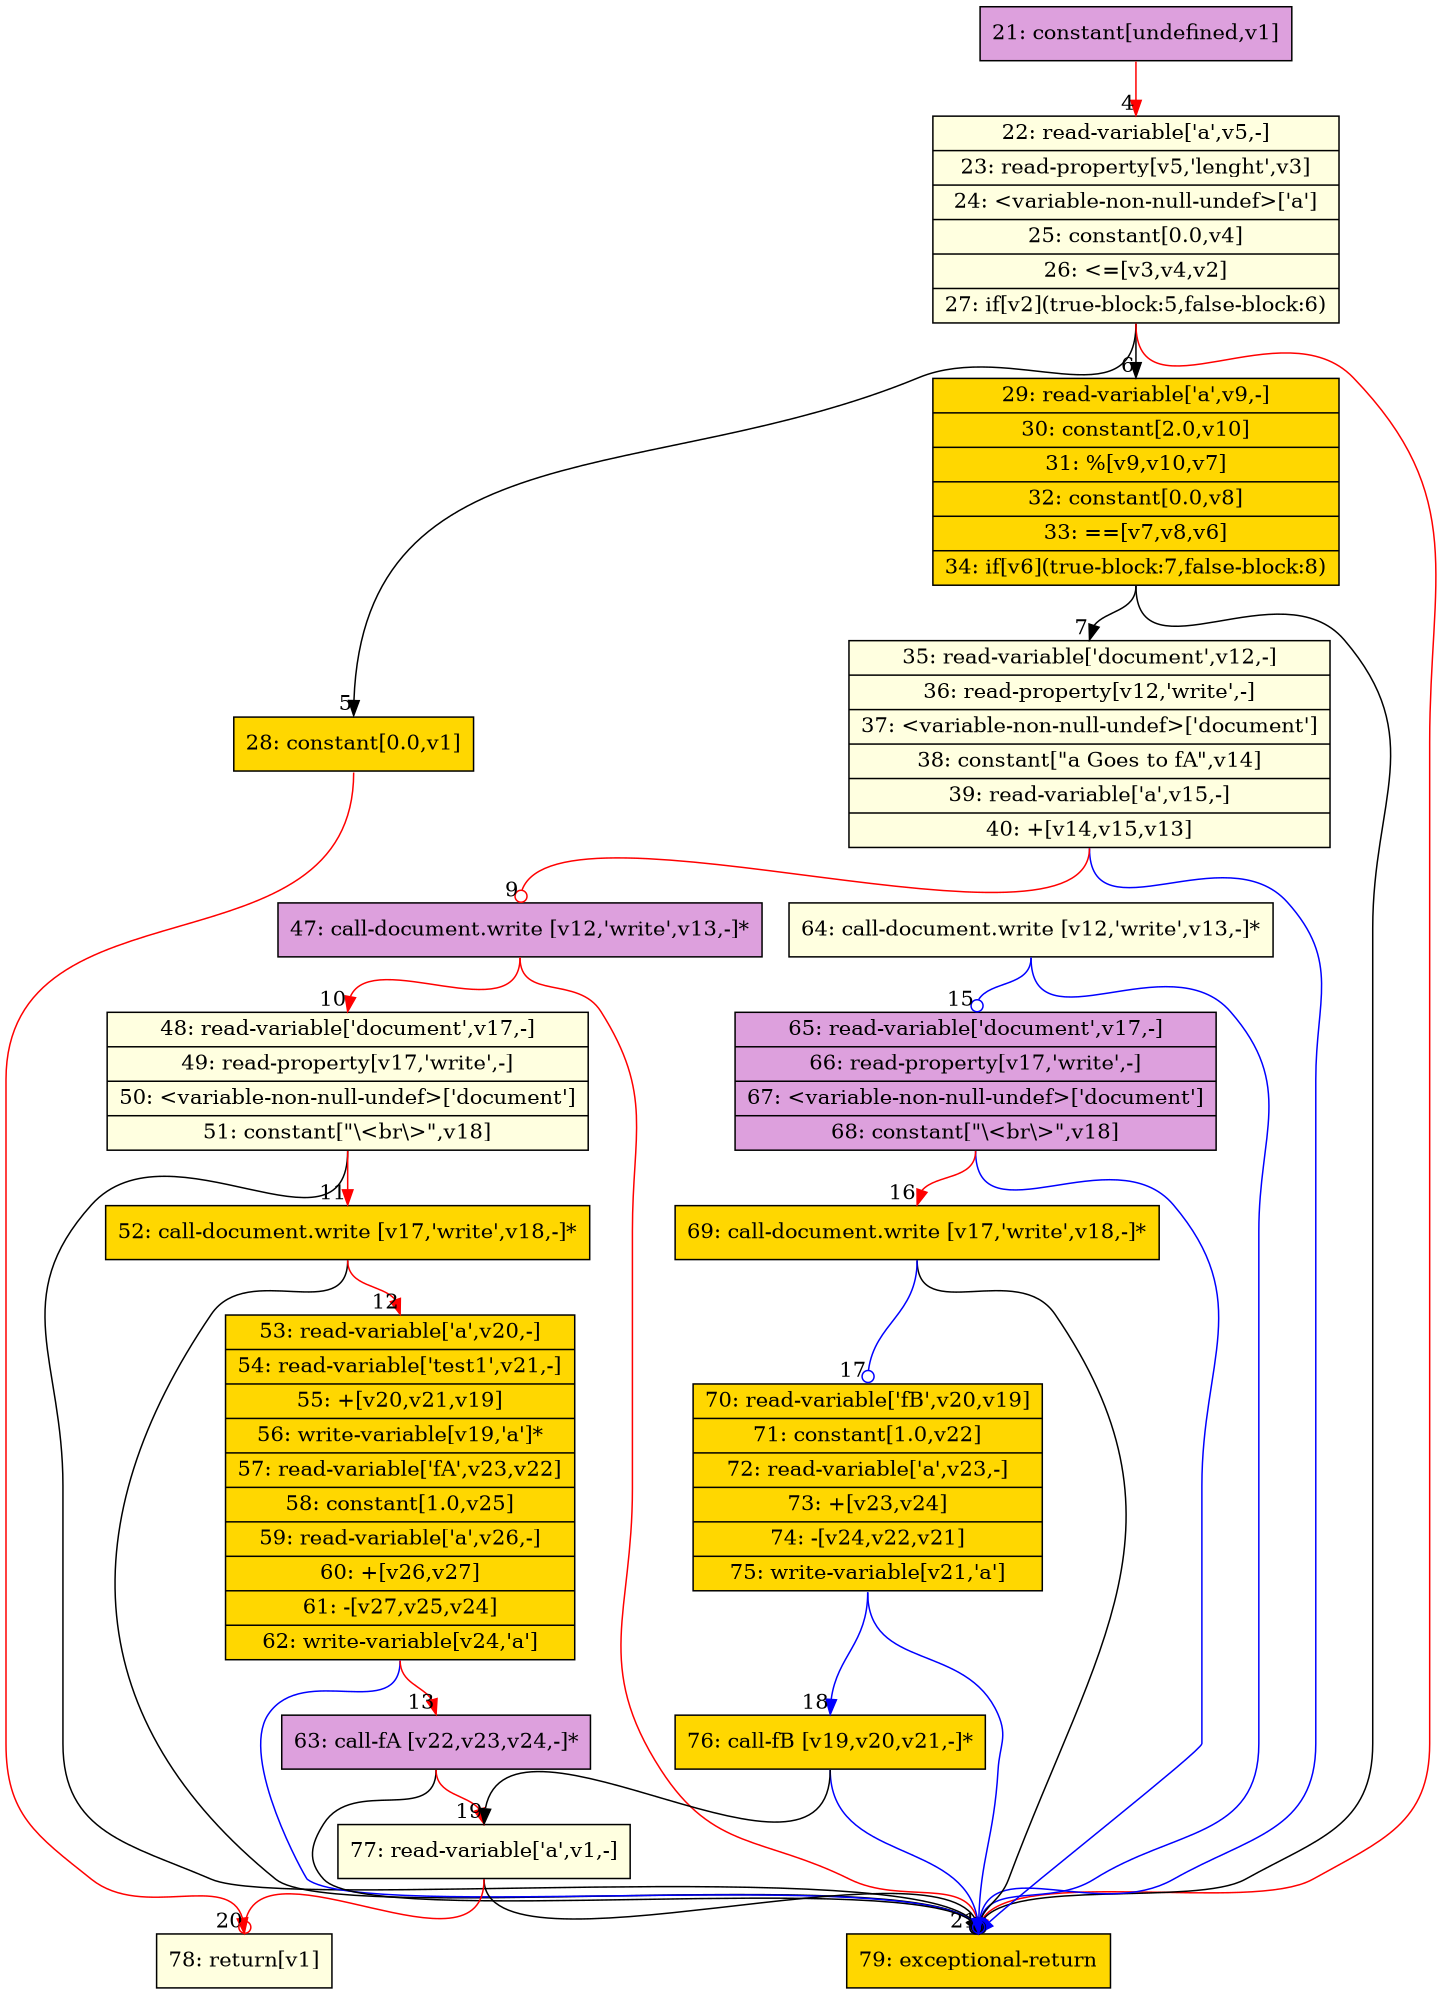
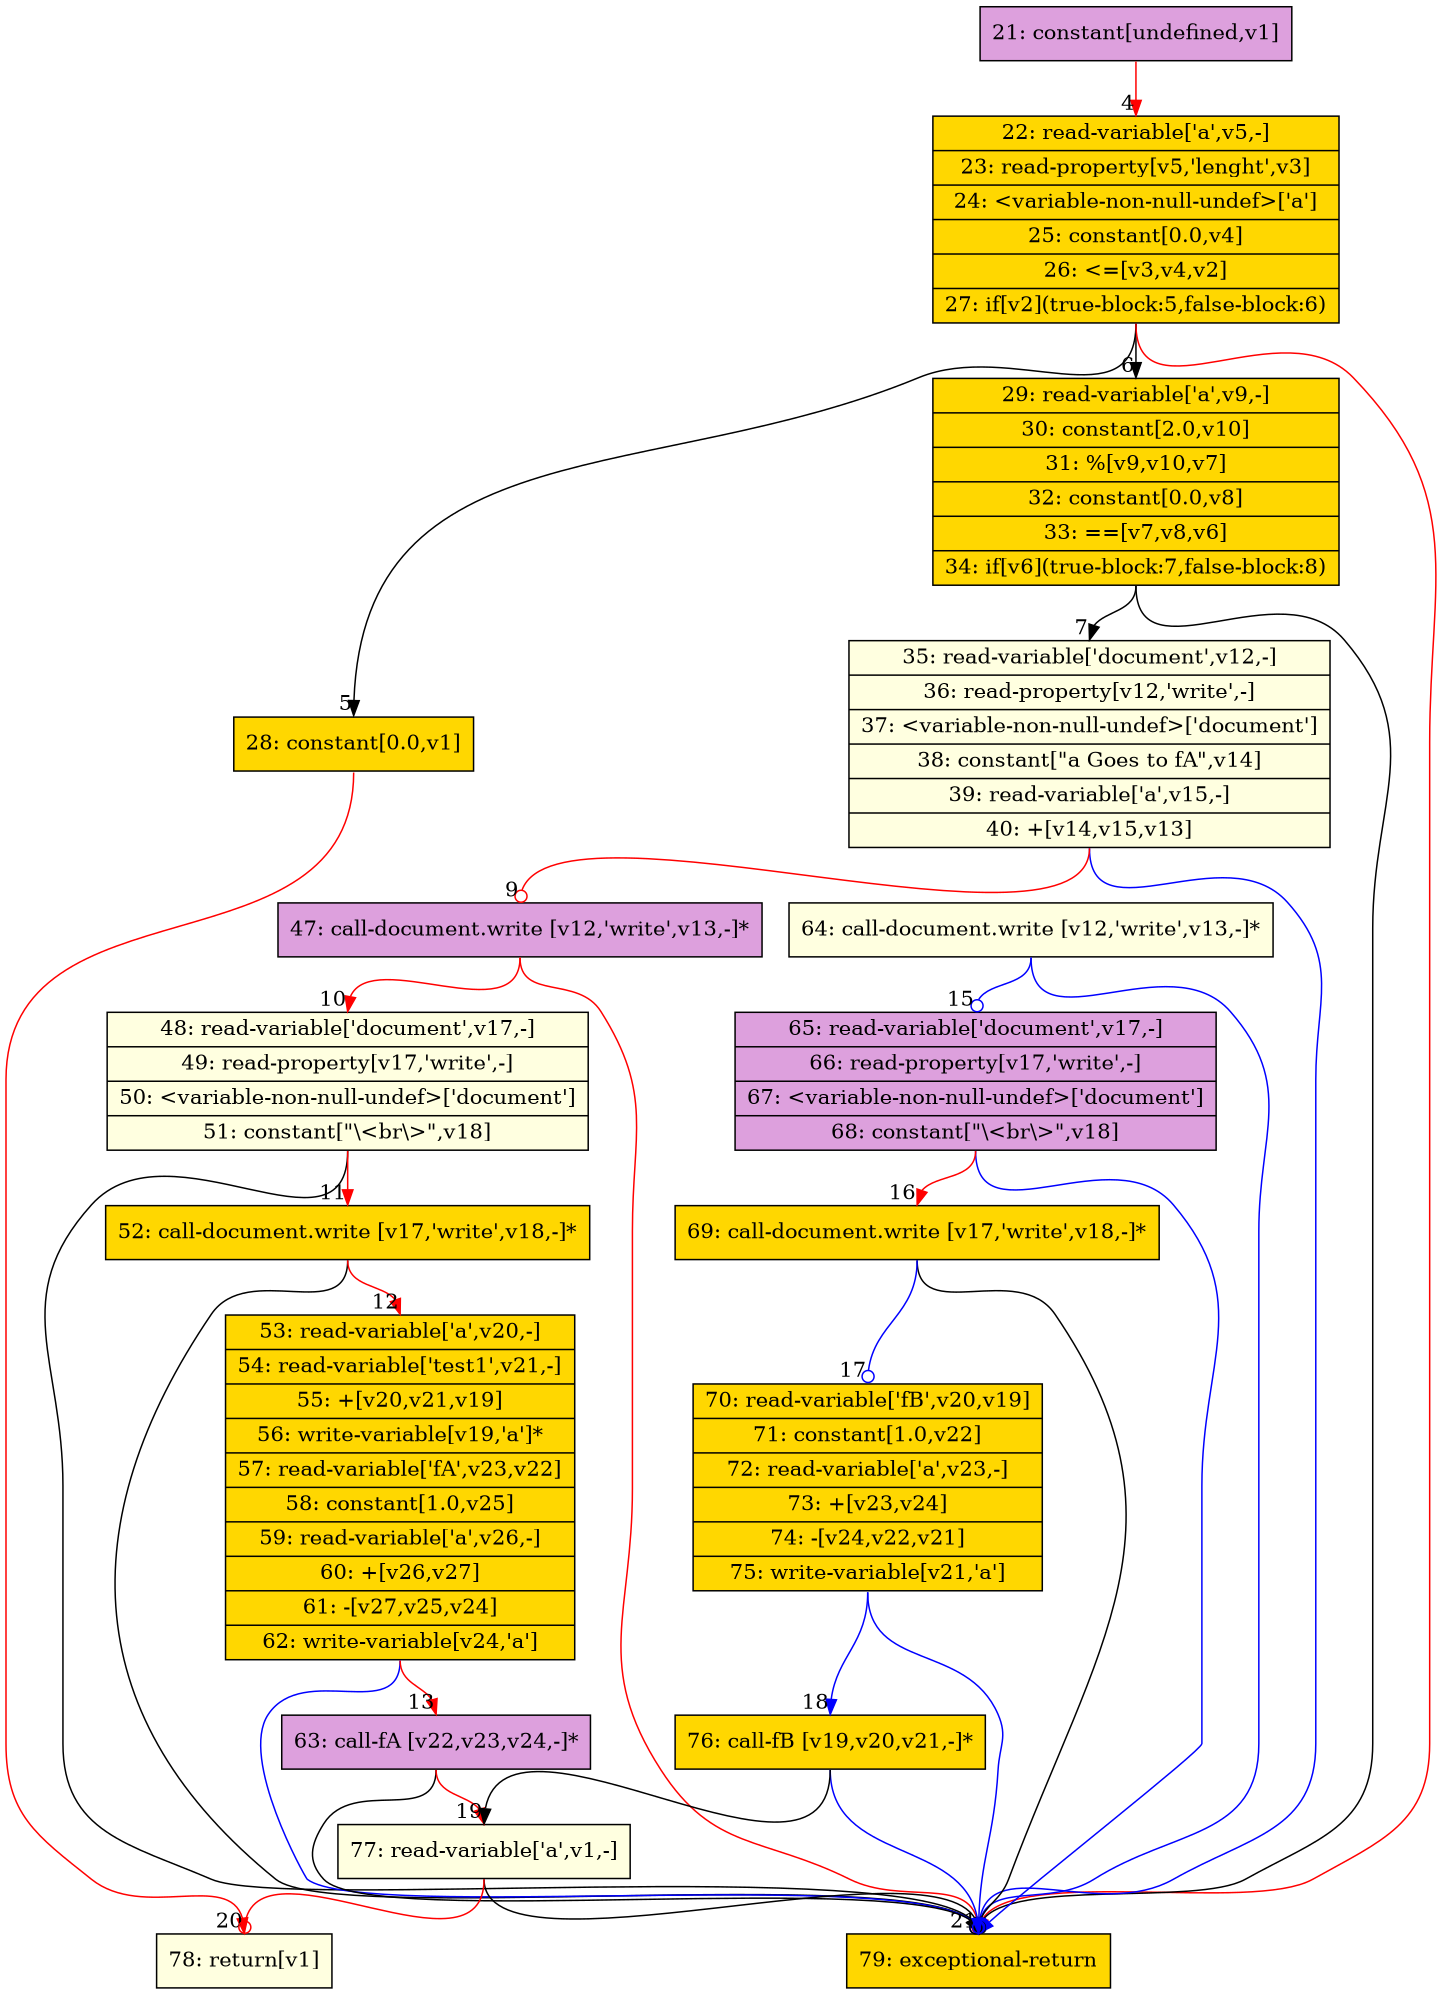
  digraph {
    rankdir=TD
    node [fillcolor=gold shape=record style=filled]
    edge [arrowhead=normal color=red headport=n tailport=s]
    n1 [fillcolor=plum label="{21: constant[undefined,v1]}"]
-   n2 [fillcolor=lightyellow label="{22: read-variable['a',v5,-]|23: read-property[v5,'lenght',v3]|24: \<variable-non-null-undef\>['a']|25: constant[0.0,v4]|26: \<=[v3,v4,v2]|27: if[v2](true-block:5,false-block:6)}"]
+   n2 [label="{22: read-variable['a',v5,-]|23: read-property[v5,'lenght',v3]|24: \<variable-non-null-undef\>['a']|25: constant[0.0,v4]|26: \<=[v3,v4,v2]|27: if[v2](true-block:5,false-block:6)}"]
    n3 [label="{28: constant[0.0,v1]}"]
    n4 [label="{29: read-variable['a',v9,-]|30: constant[2.0,v10]|31: %[v9,v10,v7]|32: constant[0.0,v8]|33: ==[v7,v8,v6]|34: if[v6](true-block:7,false-block:8)}"]
    n5 [label="{79: exceptional-return}"]
    n6 [fillcolor=lightyellow label="{78: return[v1]}"]
    n7 [fillcolor=lightyellow label="{35: read-variable['document',v12,-]|36: read-property[v12,'write',-]|37: \<variable-non-null-undef\>['document']|38: constant[\"a Goes to fA\",v14]|39: read-variable['a',v15,-]|40: +[v14,v15,v13]}"]
    n8 [fillcolor=plum label="{47: call-document.write [v12,'write',v13,-]*}"]
    n9 [fillcolor=lightyellow label="{48: read-variable['document',v17,-]|49: read-property[v17,'write',-]|50: \<variable-non-null-undef\>['document']|51: constant[\"\\\<br\\\>\",v18]}"]
    n10 [fillcolor=lightyellow label="{64: call-document.write [v12,'write',v13,-]*}"]
    n11 [fillcolor=plum label="{65: read-variable['document',v17,-]|66: read-property[v17,'write',-]|67: \<variable-non-null-undef\>['document']|68: constant[\"\\\<br\\\>\",v18]}"]
    n12 [label="{52: call-document.write [v17,'write',v18,-]*}"]
    n13 [label="{69: call-document.write [v17,'write',v18,-]*}"]
    n14 [label="{53: read-variable['a',v20,-]|54: read-variable['test1',v21,-]|55: +[v20,v21,v19]|56: write-variable[v19,'a']*|57: read-variable['fA',v23,v22]|58: constant[1.0,v25]|59: read-variable['a',v26,-]|60: +[v26,v27]|61: -[v27,v25,v24]|62: write-variable[v24,'a']}"]
    n15 [fillcolor=plum label="{63: call-fA [v22,v23,v24,-]*}"]
    n16 [fillcolor=lightyellow label="{77: read-variable['a',v1,-]}"]
    n17 [label="{70: read-variable['fB',v20,v19]|71: constant[1.0,v22]|72: read-variable['a',v23,-]|73: +[v23,v24]|74: -[v24,v22,v21]|75: write-variable[v21,'a']}"]
    n18 [label="{76: call-fB [v19,v20,v21,-]*}"]
    n1 -> n2 [headlabel="      4"]
    n2 -> n3 [color=black headlabel="      5"]
    n2 -> n4 [color=black headlabel="      6"]
    n2 -> n5 [headlabel="      21"]
    n3 -> n6 [headlabel="      20"]
    n4 -> n5 [arrowhead=odot color=black]
    n4 -> n7 [color=black headlabel="      7"]
    n7 -> n5 [color=blue]
    n7 -> n8 [arrowhead=odot headlabel="      9"]
    n8 -> n5 [arrowhead=odot]
    n8 -> n9 [headlabel="      10"]
    n9 -> n5 [color=black]
    n9 -> n12 [headlabel="      11"]
    n10 -> n5 [arrowhead=odot color=blue]
    n10 -> n11 [arrowhead=odot color=blue headlabel="      15"]
    n11 -> n5 [color=blue]
    n11 -> n13 [headlabel="      16"]
    n12 -> n5 [color=black]
    n12 -> n14 [headlabel="      12"]
    n13 -> n5 [arrowhead=odot color=black]
    n13 -> n17 [arrowhead=odot color=blue headlabel="      17"]
    n14 -> n5 [arrowhead=odot color=blue]
    n14 -> n15 [headlabel="      13"]
    n15 -> n5 [arrowhead=odot color=black]
    n15 -> n16 [headlabel="      19"]
-   n16 -> n5 [arrowhead=odot color=black]
+   n16 -> n5 [color=black]
    n16 -> n6 [arrowhead=odot]
    n17 -> n5 [arrowhead=odot color=blue]
    n17 -> n18 [color=blue headlabel="      18"]
    n18 -> n5 [color=blue]
    n18 -> n16 [color=black]
  }
